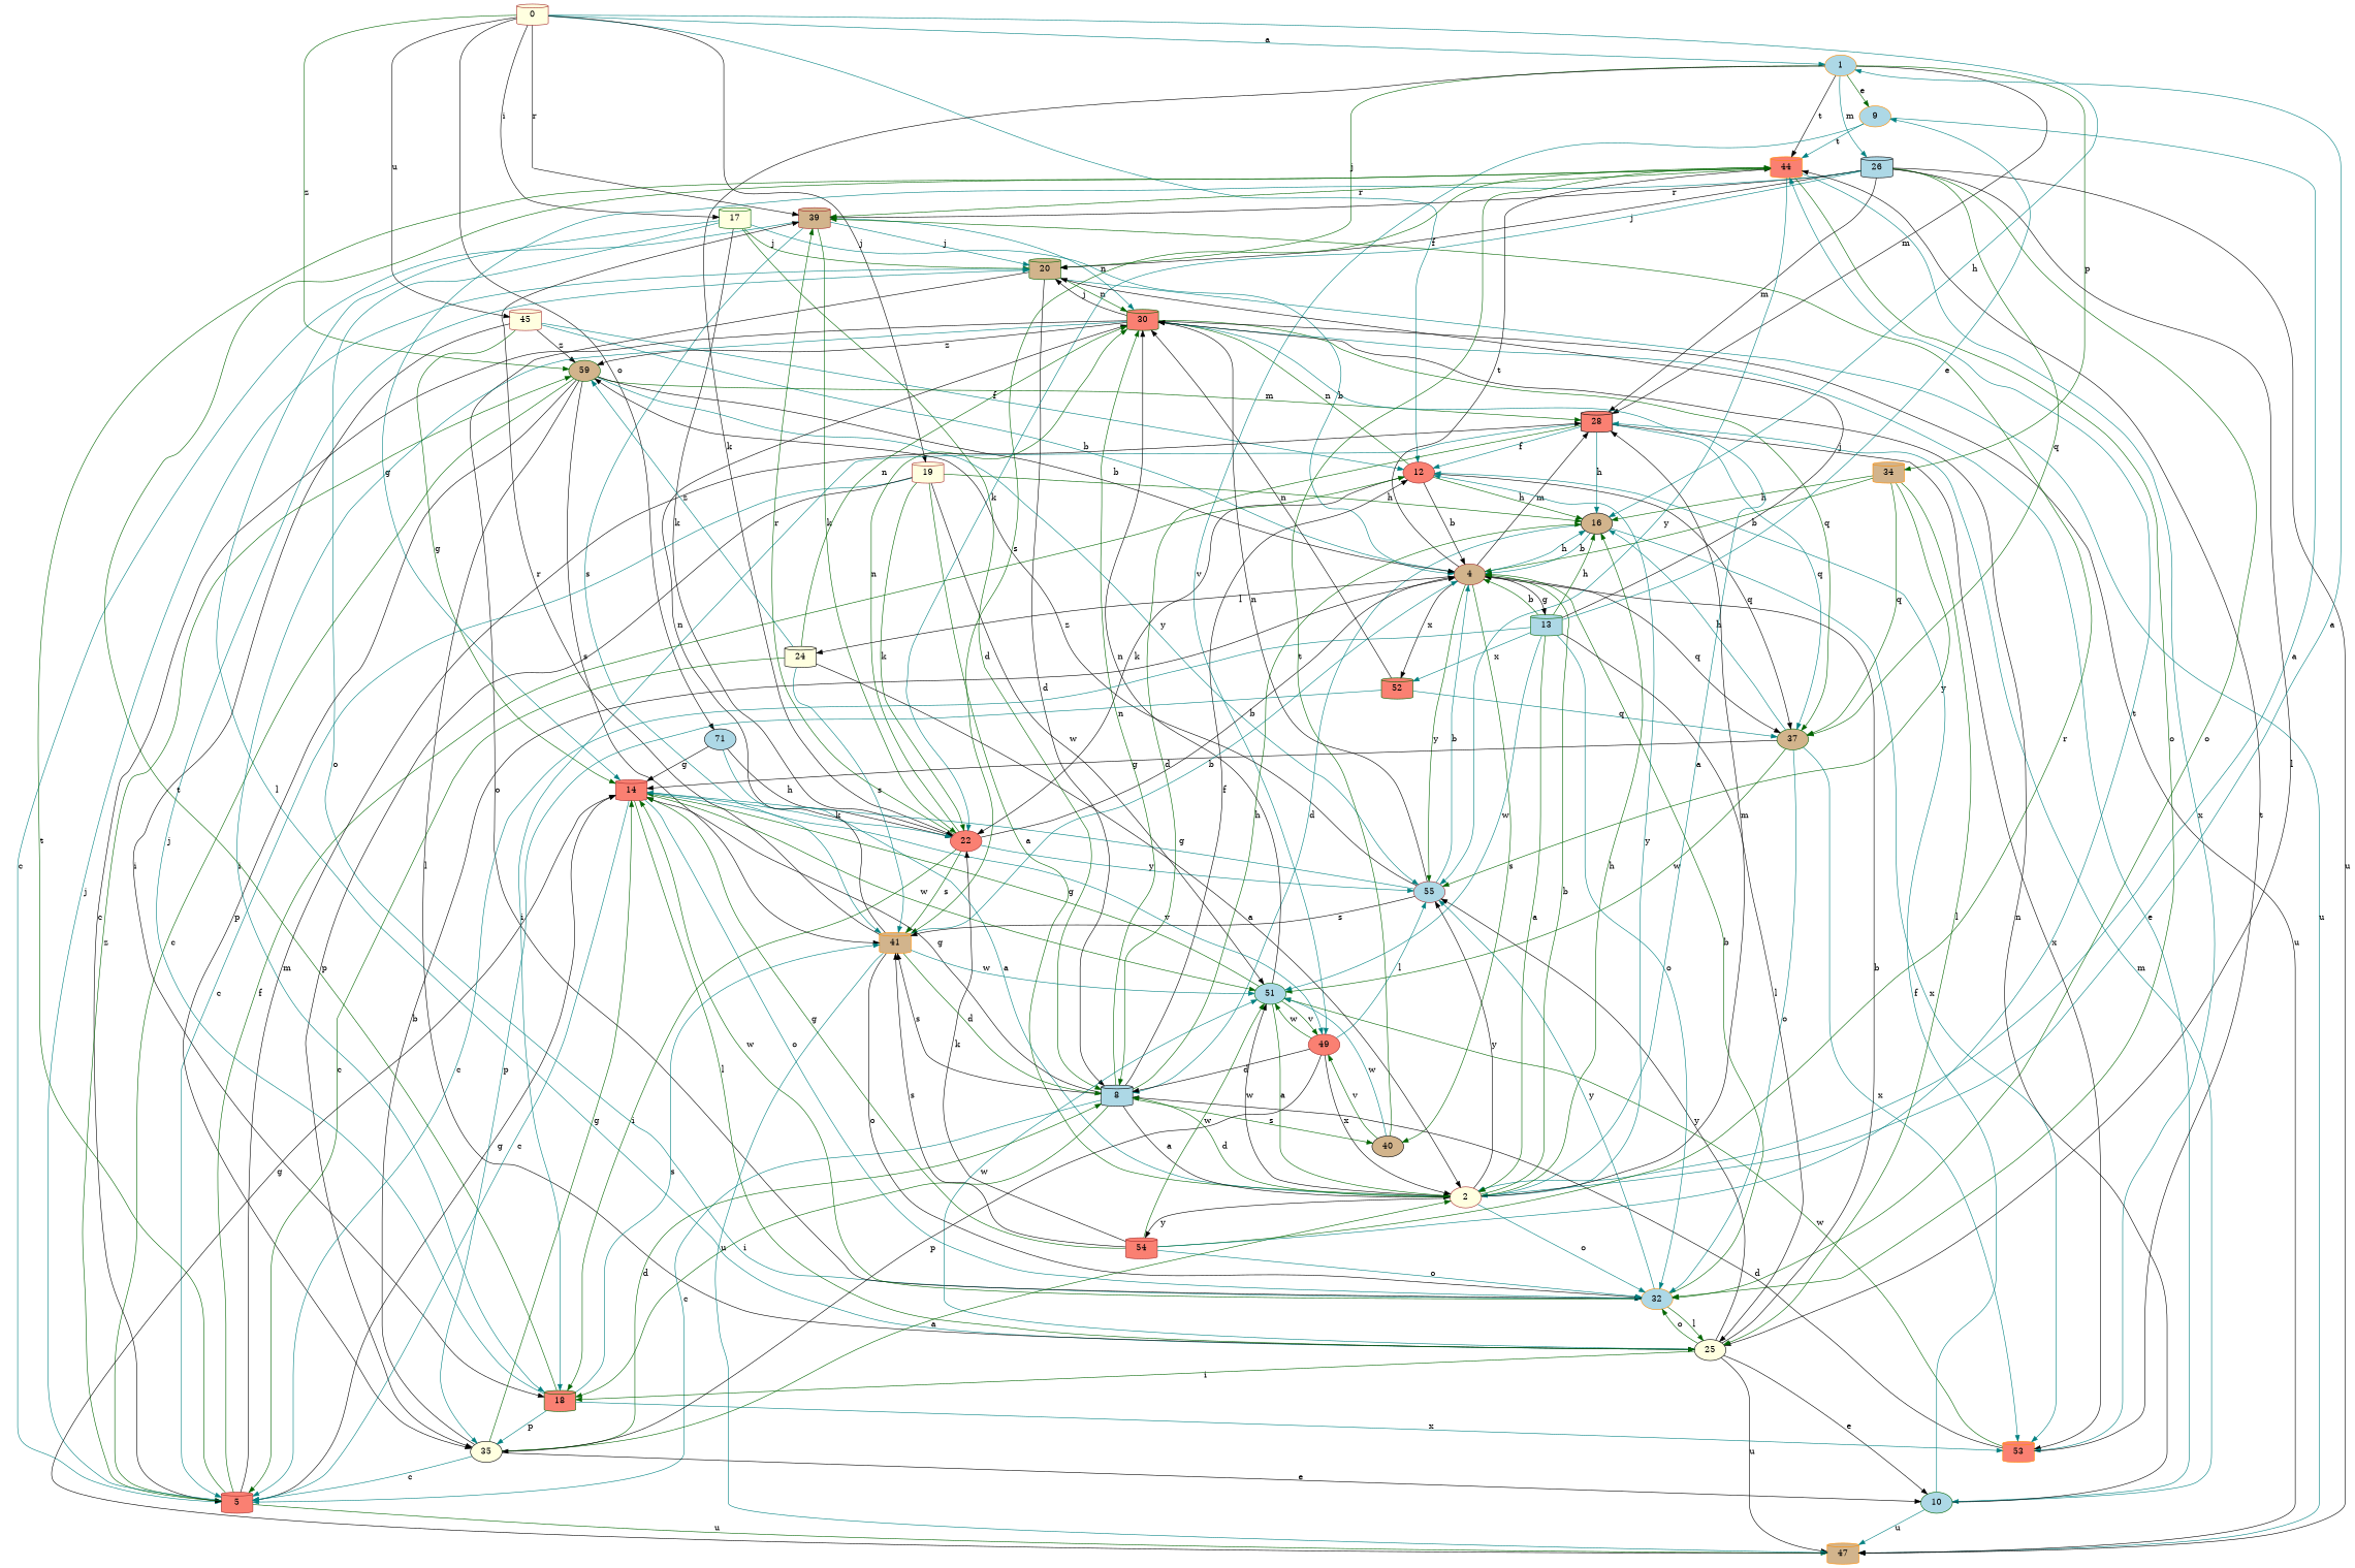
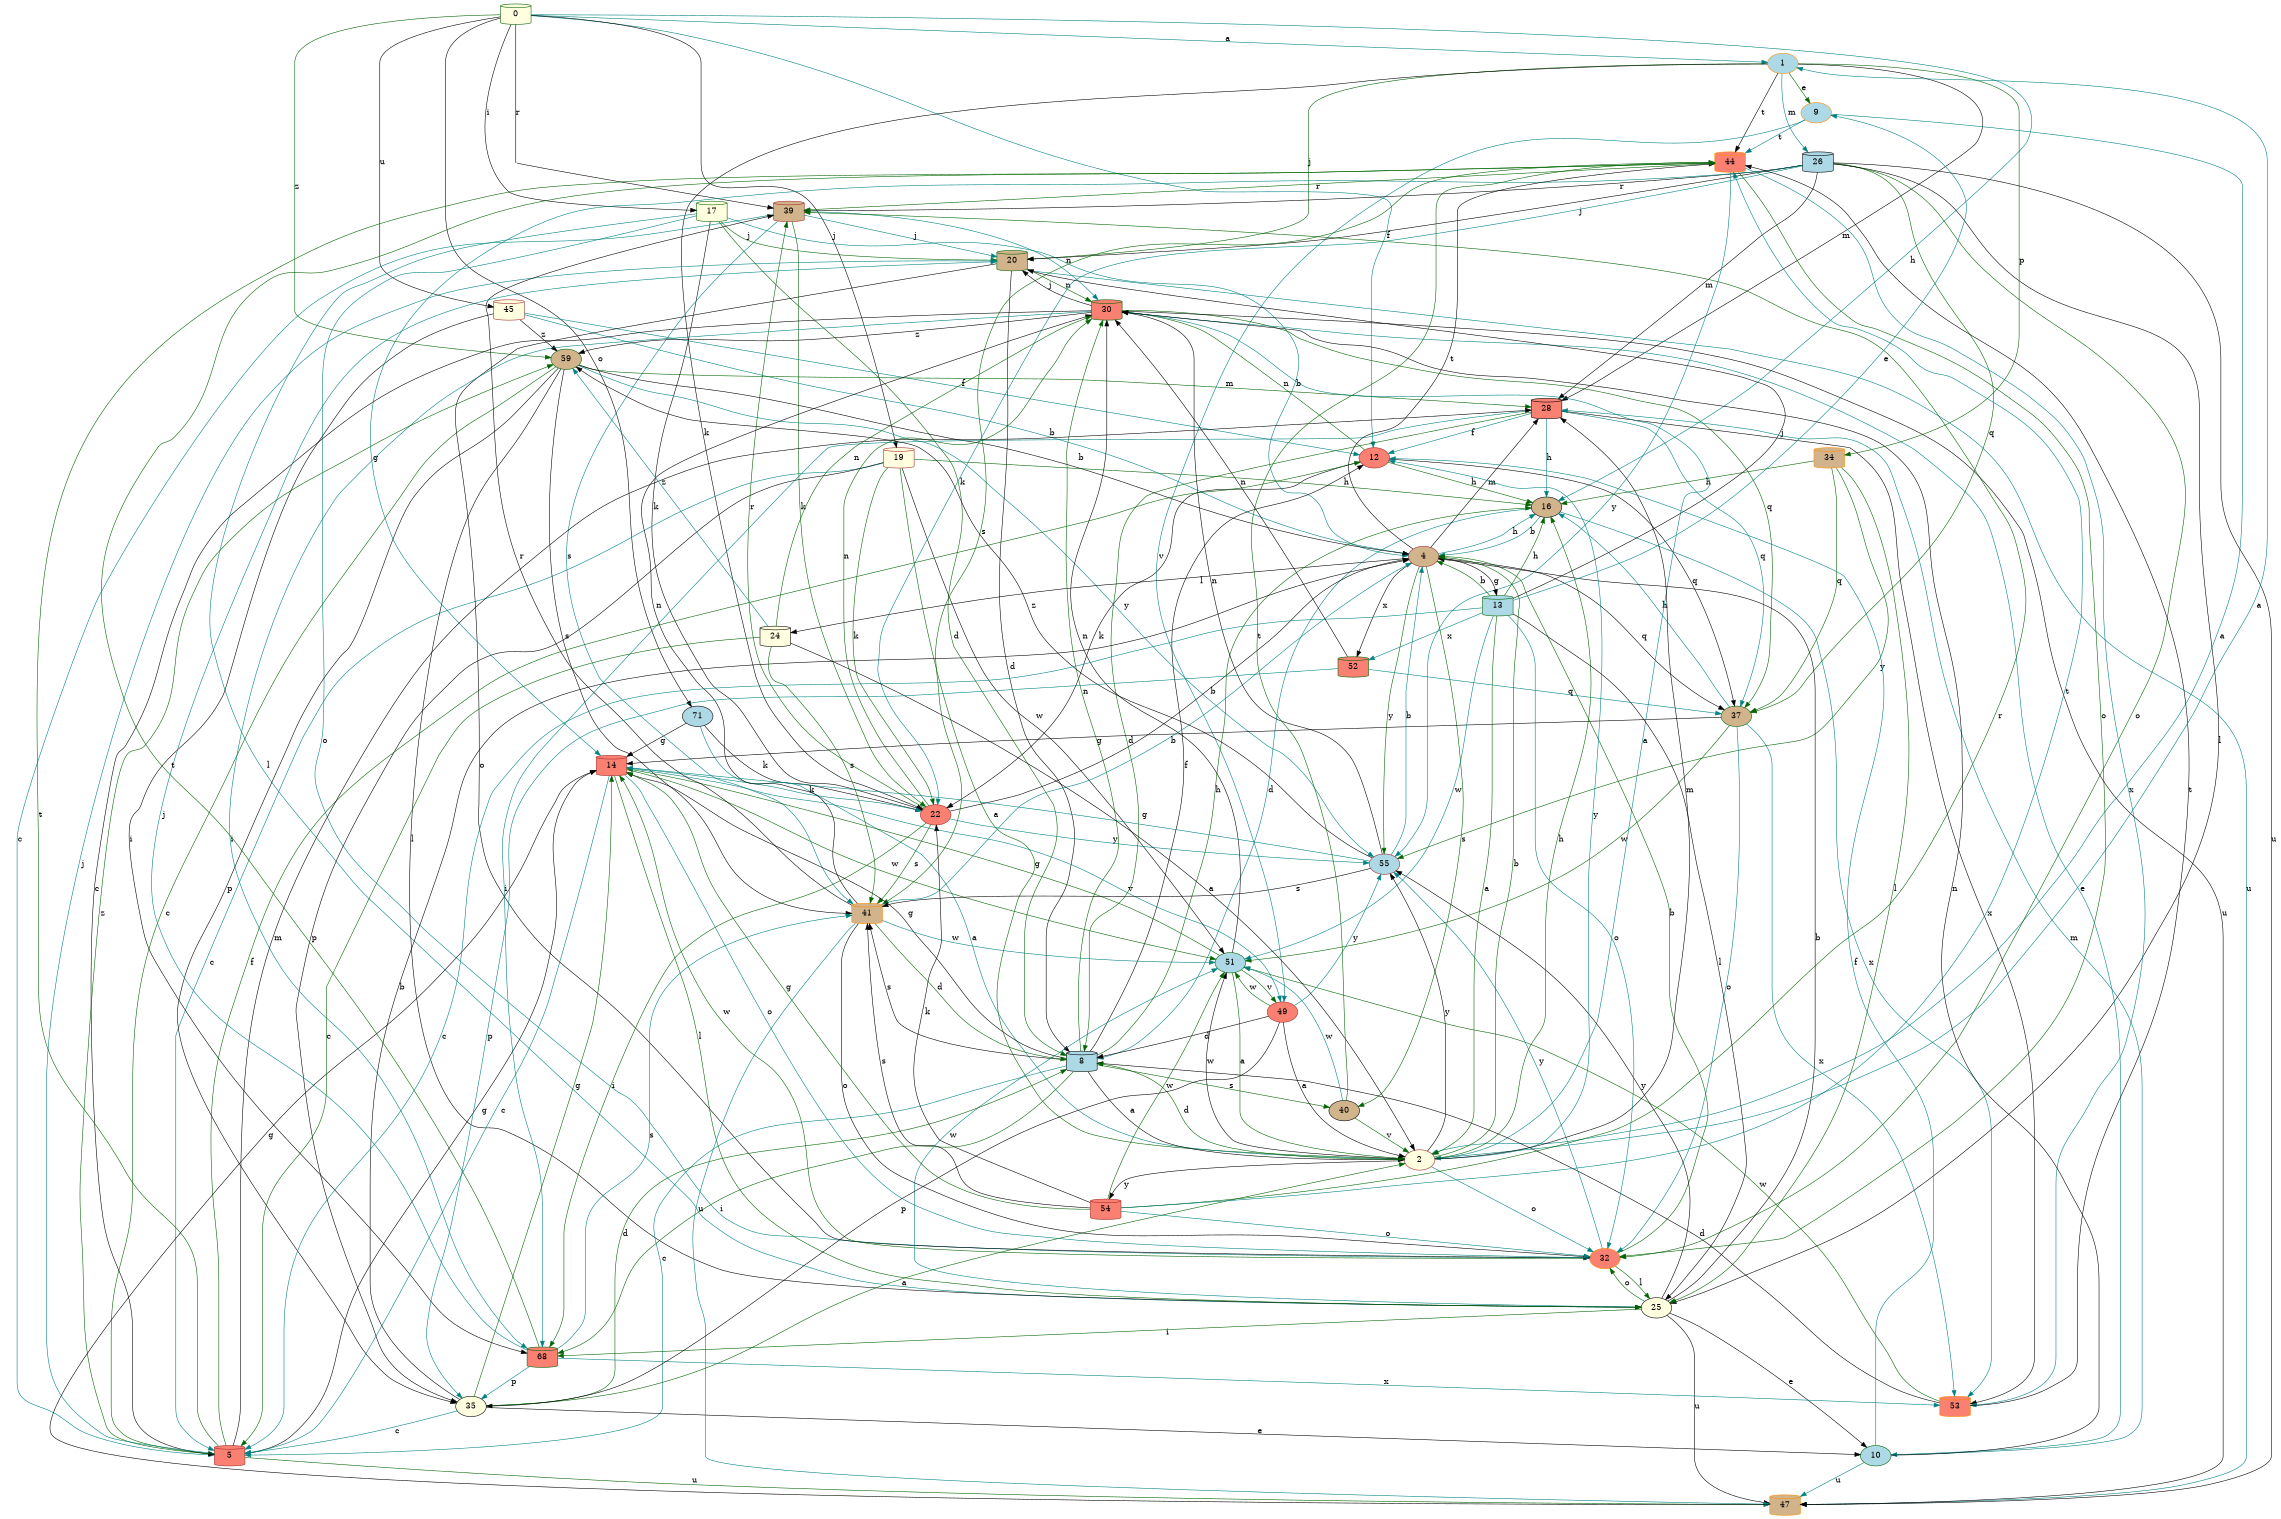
  strict digraph {
    node [color=brown fillcolor=salmon shape=cylinder style=filled]
    edge [color=black]
-   0 [fillcolor=lightyellow]
+   0 [color=darkgreen fillcolor=lightyellow]
    1 [color=darkorange fillcolor=lightblue shape=ellipse]
    12 [shape=ellipse]
    16 [color=black fillcolor=tan shape=ellipse]
    17 [color=darkgreen fillcolor=lightyellow]
    19 [fillcolor=lightyellow]
    n7 [color=black fillcolor=lightblue label=71 shape=ellipse]
    39 [fillcolor=tan]
    45 [fillcolor=lightyellow]
    59 [color=darkgreen fillcolor=tan shape=ellipse]
    9 [color=darkorange fillcolor=lightblue shape=ellipse]
    20 [color=darkgreen fillcolor=tan]
    22 [shape=ellipse]
    26 [color=black fillcolor=lightblue]
    28 [color=black]
    34 [color=darkorange fillcolor=tan]
    44 [color=darkorange]
    4 [fillcolor=tan shape=ellipse]
    37 [color=darkgreen fillcolor=tan shape=ellipse]
    30 [color=darkgreen]
    8 [color=black fillcolor=lightblue]
    53 [color=darkorange]
-   32 [color=darkorange fillcolor=lightblue shape=ellipse]
+   32 [color=darkorange shape=ellipse]
    25 [color=black fillcolor=lightyellow shape=ellipse]
    2 [fillcolor=lightyellow shape=ellipse]
    5
    51 [color=darkgreen fillcolor=lightblue shape=ellipse]
    35 [color=black fillcolor=lightyellow shape=ellipse]
    14
    41 [color=darkorange fillcolor=tan]
-   18 [color=darkgreen]
+   18 [color=darkgreen label=68]
    55 [fillcolor=lightblue shape=ellipse]
    49 [shape=ellipse]
    47 [color=darkorange fillcolor=tan]
    54
    13 [color=darkgreen fillcolor=lightblue]
    24 [color=black fillcolor=lightyellow]
    40 [color=black fillcolor=tan shape=ellipse]
    52 [color=darkgreen]
    10 [color=darkgreen fillcolor=lightblue shape=ellipse]
    0 -> 1 [color=teal label=a]
    0 -> 12 [color=teal label=f]
    0 -> 16 [color=teal label=h]
    0 -> 17 [label=i]
    0 -> 19 [label=j]
    0 -> n7 [label=o]
    0 -> 39 [label=r]
    0 -> 45 [label=u]
    0 -> 59 [color=darkgreen label=z]
    1 -> 9 [color=darkgreen label=e]
    1 -> 20 [color=darkgreen label=j]
    1 -> 22 [label=k]
    1 -> 26 [color=teal label=m]
    1 -> 28 [label=m]
    1 -> 34 [color=darkgreen label=p]
    1 -> 44 [label=t]
    12 -> 16 [color=darkgreen label=h]
    12 -> 22 [label=k]
-   12 -> 4 [label=b]
    12 -> 37 [label=q]
    12 -> 30 [color=darkgreen label=n]
    16 -> 4 [color=teal label=b]
    16 -> 8 [color=teal label=d]
    16 -> 53 [color=teal label=x]
    17 -> 20 [color=darkgreen label=j]
    17 -> 22 [label=k]
    17 -> 4 [color=teal label=b]
    17 -> 8 [color=darkgreen label=d]
    17 -> 32 [color=teal label=o]
    17 -> 25 [color=teal label=l]
    19 -> 16 [color=darkgreen label=h]
    19 -> 22 [color=darkgreen label=k]
    19 -> 2 [color=darkgreen label=a]
    19 -> 5 [color=teal label=c]
    19 -> 51 [label=w]
    19 -> 35 [label=p]
-   n7 -> 22 [label=h]
+   n7 -> 22 [label=k]
    n7 -> 2 [color=teal label=a]
    n7 -> 14 [label=g]
    39 -> 20 [color=teal label=j]
    39 -> 22 [color=darkgreen label=k]
    39 -> 30 [color=teal label=n]
    39 -> 5 [color=teal label=c]
    39 -> 41 [color=teal label=s]
    45 -> 12 [color=teal label=f]
    45 -> 59 [label=z]
    45 -> 4 [color=teal label=b]
-   45 -> 14 [color=darkgreen label=g]
    45 -> 18 [label=i]
    59 -> 28 [color=darkgreen label=m]
    59 -> 4 [label=b]
    59 -> 25 [label=l]
    59 -> 5 [color=darkgreen label=c]
    59 -> 35 [label=p]
    59 -> 41 [label=s]
    59 -> 55 [color=teal label=y]
    9 -> 44 [color=teal label=t]
    9 -> 2 [color=teal label=a]
    9 -> 49 [color=teal label=v]
    20 -> 30 [color=darkgreen label=n]
    20 -> 8 [label=d]
    20 -> 32 [label=o]
    20 -> 47 [color=teal label=u]
    22 -> 39 [color=darkgreen label=r]
    22 -> 4 [label=b]
    22 -> 30 [color=darkgreen label=n]
    22 -> 41 [color=darkgreen label=s]
    22 -> 18 [color=darkgreen label=i]
    22 -> 55 [color=teal label=y]
    26 -> 39 [label=r]
    26 -> 20 [label=j]
    26 -> 22 [color=teal label=k]
    26 -> 28 [label=m]
    26 -> 37 [color=darkgreen label=q]
    26 -> 32 [color=darkgreen label=o]
    26 -> 25 [label=l]
    26 -> 14 [color=teal label=g]
    26 -> 47 [label=u]
    28 -> 12 [color=teal label=f]
    28 -> 16 [color=teal label=h]
    28 -> 37 [color=teal label=q]
    28 -> 8 [color=darkgreen label=d]
    28 -> 53 [label=x]
    28 -> 18 [color=teal label=i]
    34 -> 16 [color=darkgreen label=h]
-   34 -> 4 [color=darkgreen label=b]
    34 -> 37 [color=darkgreen label=q]
    34 -> 25 [color=darkgreen label=l]
    34 -> 55 [color=darkgreen label=y]
    44 -> 39 [color=darkgreen label=r]
    44 -> 53 [color=teal label=x]
    44 -> 32 [color=darkgreen label=o]
    44 -> 41 [color=darkgreen label=s]
    44 -> 55 [color=teal label=y]
    4 -> 16 [color=teal label=h]
    4 -> 28 [label=m]
    4 -> 44 [label=t]
    4 -> 37 [label=q]
    4 -> 55 [color=darkgreen label=y]
    4 -> 13 [label=g]
    4 -> 24 [label=l]
    4 -> 40 [color=darkgreen label=s]
    4 -> 52 [label=x]
    37 -> 16 [color=teal label=h]
    37 -> 53 [color=teal label=x]
    37 -> 32 [color=teal label=o]
    37 -> 51 [color=darkgreen label=w]
    37 -> 14 [label=g]
    30 -> 59 [label=z]
    30 -> 20 [label=j]
    30 -> 37 [color=darkgreen label=q]
    30 -> 2 [color=teal label=a]
    30 -> 5 [label=c]
    30 -> 18 [color=teal label=i]
    30 -> 47 [label=u]
    30 -> 10 [color=teal label=e]
    8 -> 12 [label=f]
    8 -> 16 [color=darkgreen label=h]
    8 -> 30 [color=darkgreen label=n]
    8 -> 2 [label=a]
    8 -> 5 [color=teal label=c]
    8 -> 14 [label=g]
    8 -> 41 [label=s]
    8 -> 18 [color=darkgreen label=i]
    8 -> 40 [color=darkgreen label=s]
    53 -> 44 [label=t]
    53 -> 8 [label=d]
    53 -> 51 [color=darkgreen label=w]
    32 -> 4 [color=darkgreen label=b]
    32 -> 25 [color=darkgreen label=l]
    32 -> 14 [color=darkgreen label=w]
    32 -> 55 [color=teal label=y]
    25 -> 4 [label=b]
    25 -> 32 [color=darkgreen label=o]
    25 -> 51 [color=teal label=w]
    25 -> 18 [color=darkgreen label=i]
    25 -> 55 [label=y]
    25 -> 47 [label=u]
    25 -> 10 [label=e]
    2 -> 1 [color=teal label=a]
    2 -> 12 [color=teal label=y]
    2 -> 16 [color=darkgreen label=h]
    2 -> 28 [label=m]
    2 -> 4 [color=darkgreen label=b]
    2 -> 8 [color=darkgreen label=d]
    2 -> 32 [color=teal label=o]
    2 -> 51 [label=w]
    2 -> 55 [label=y]
    2 -> 54 [label=y]
    5 -> 12 [color=darkgreen label=f]
    5 -> 59 [color=darkgreen label=z]
    5 -> 20 [color=teal label=j]
    5 -> 28 [label=m]
    5 -> 44 [color=darkgreen label=t]
    5 -> 14 [label=g]
    5 -> 47 [color=darkgreen label=u]
    51 -> 30 [label=n]
    51 -> 2 [color=darkgreen label=a]
    51 -> 14 [color=darkgreen label=g]
    51 -> 49 [color=darkgreen label=v]
    35 -> 4 [label=b]
    35 -> 8 [color=darkgreen label=d]
    35 -> 2 [color=darkgreen label=a]
    35 -> 5 [color=teal label=c]
    35 -> 14 [color=darkgreen label=g]
    35 -> 10 [label=e]
    14 -> 22 [color=teal label=k]
    14 -> 32 [color=teal label=o]
    14 -> 25 [color=darkgreen label=l]
    14 -> 5 [color=teal label=c]
    14 -> 51 [color=darkgreen label=w]
    14 -> 49 [color=teal label=v]
    41 -> 39 [label=r]
    41 -> 4 [color=teal label=b]
    41 -> 30 [label=n]
    41 -> 8 [color=darkgreen label=d]
    41 -> 32 [label=o]
    41 -> 51 [color=teal label=w]
    41 -> 47 [color=teal label=u]
    18 -> 20 [color=teal label=j]
    18 -> 44 [color=darkgreen label=t]
    18 -> 53 [color=teal label=x]
    18 -> 35 [color=teal label=p]
    18 -> 41 [color=teal label=s]
    55 -> 59 [label=z]
    55 -> 4 [color=teal label=b]
    55 -> 30 [label=n]
    55 -> 14 [color=teal label=g]
    55 -> 41 [label=s]
    49 -> 8 [label=d]
-   49 -> 2 [label=x]
+   49 -> 2 [label=a]
    49 -> 51 [color=darkgreen label=w]
    49 -> 35 [label=p]
-   49 -> 55 [color=teal label=l]
+   49 -> 55 [color=teal label=y]
    47 -> 14 [label=g]
    54 -> 39 [color=darkgreen label=r]
    54 -> 22 [label=k]
    54 -> 44 [color=teal label=t]
    54 -> 32 [color=teal label=o]
    54 -> 51 [color=darkgreen label=w]
    54 -> 14 [color=darkgreen label=g]
    54 -> 41 [label=s]
    13 -> 16 [color=darkgreen label=h]
    13 -> 9 [color=teal label=e]
    13 -> 20 [label=j]
    13 -> 4 [color=darkgreen label=b]
    13 -> 32 [color=teal label=o]
    13 -> 25 [label=l]
    13 -> 2 [color=darkgreen label=a]
    13 -> 5 [color=teal label=c]
    13 -> 51 [color=teal label=w]
    13 -> 52 [color=teal label=x]
    24 -> 59 [color=teal label=z]
    24 -> 30 [color=darkgreen label=n]
    24 -> 2 [label=a]
    24 -> 5 [color=darkgreen label=c]
-   24 -> 41 [color=teal label=s]
+   24 -> 41 [color=darkgreen label=s]
    40 -> 44 [color=darkgreen label=t]
    40 -> 51 [color=teal label=w]
-   40 -> 49 [color=darkgreen label=v]
+   40 -> 2 [color=darkgreen label=v]
    52 -> 37 [color=teal label=q]
    52 -> 30 [label=n]
    52 -> 35 [color=teal label=p]
    10 -> 12 [color=teal label=f]
    10 -> 28 [color=teal label=m]
    10 -> 30 [label=n]
    10 -> 47 [color=teal label=u]
  }
